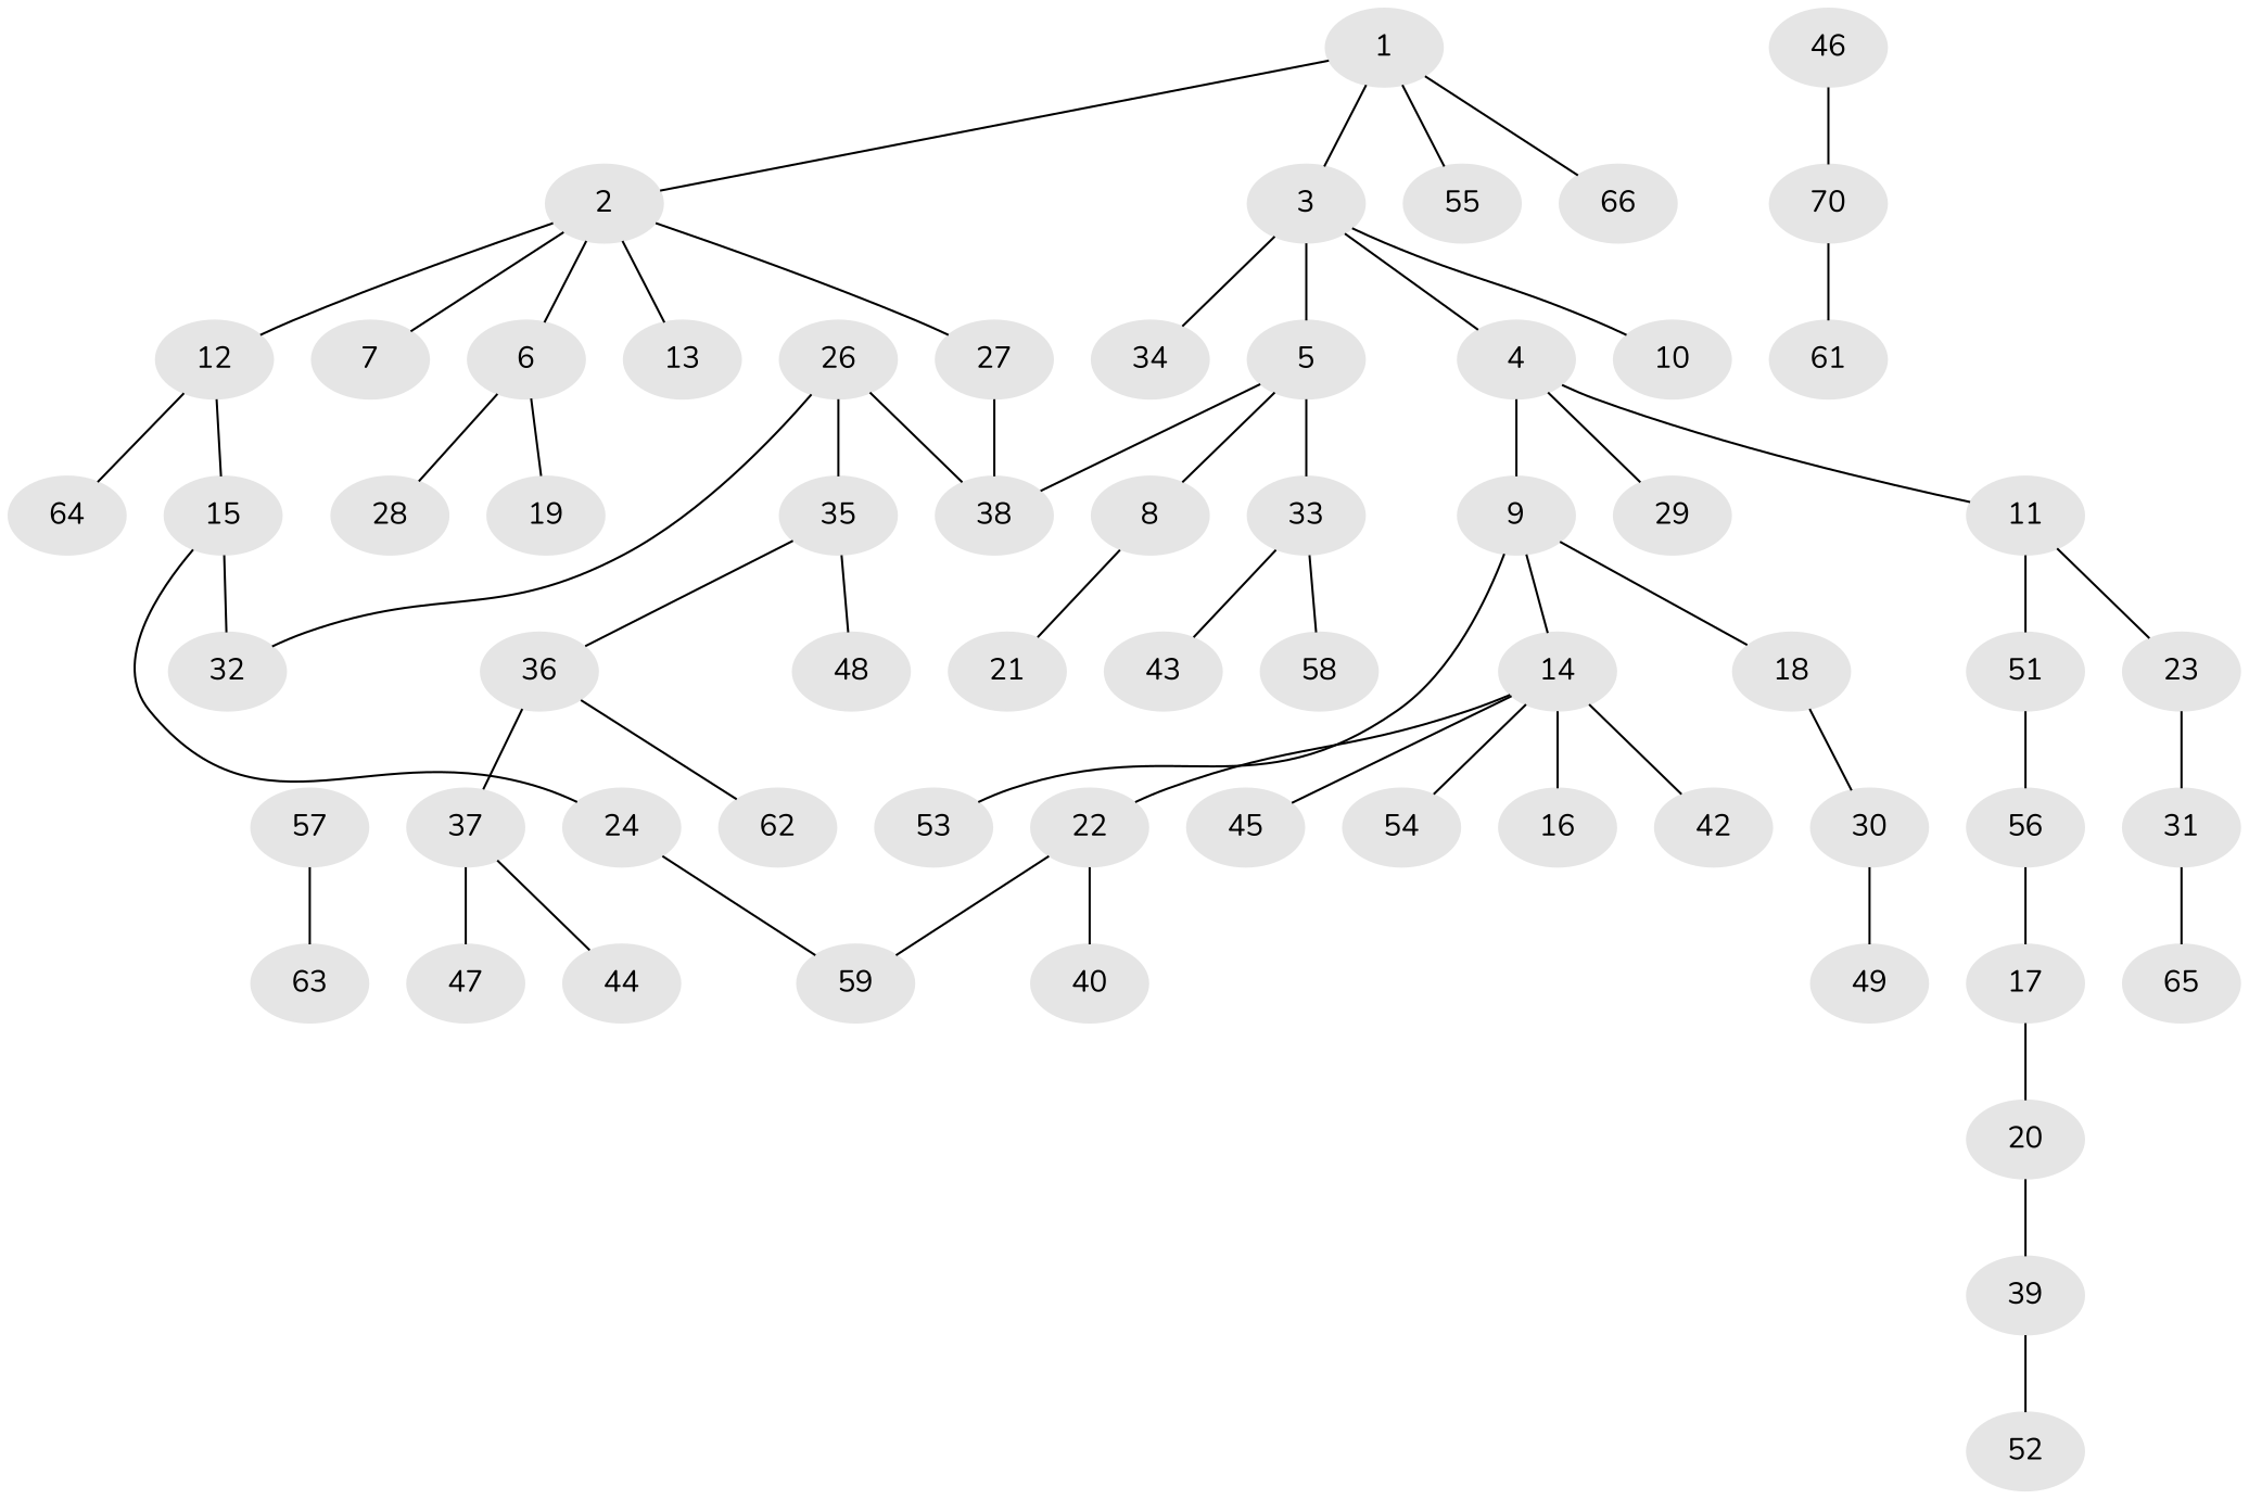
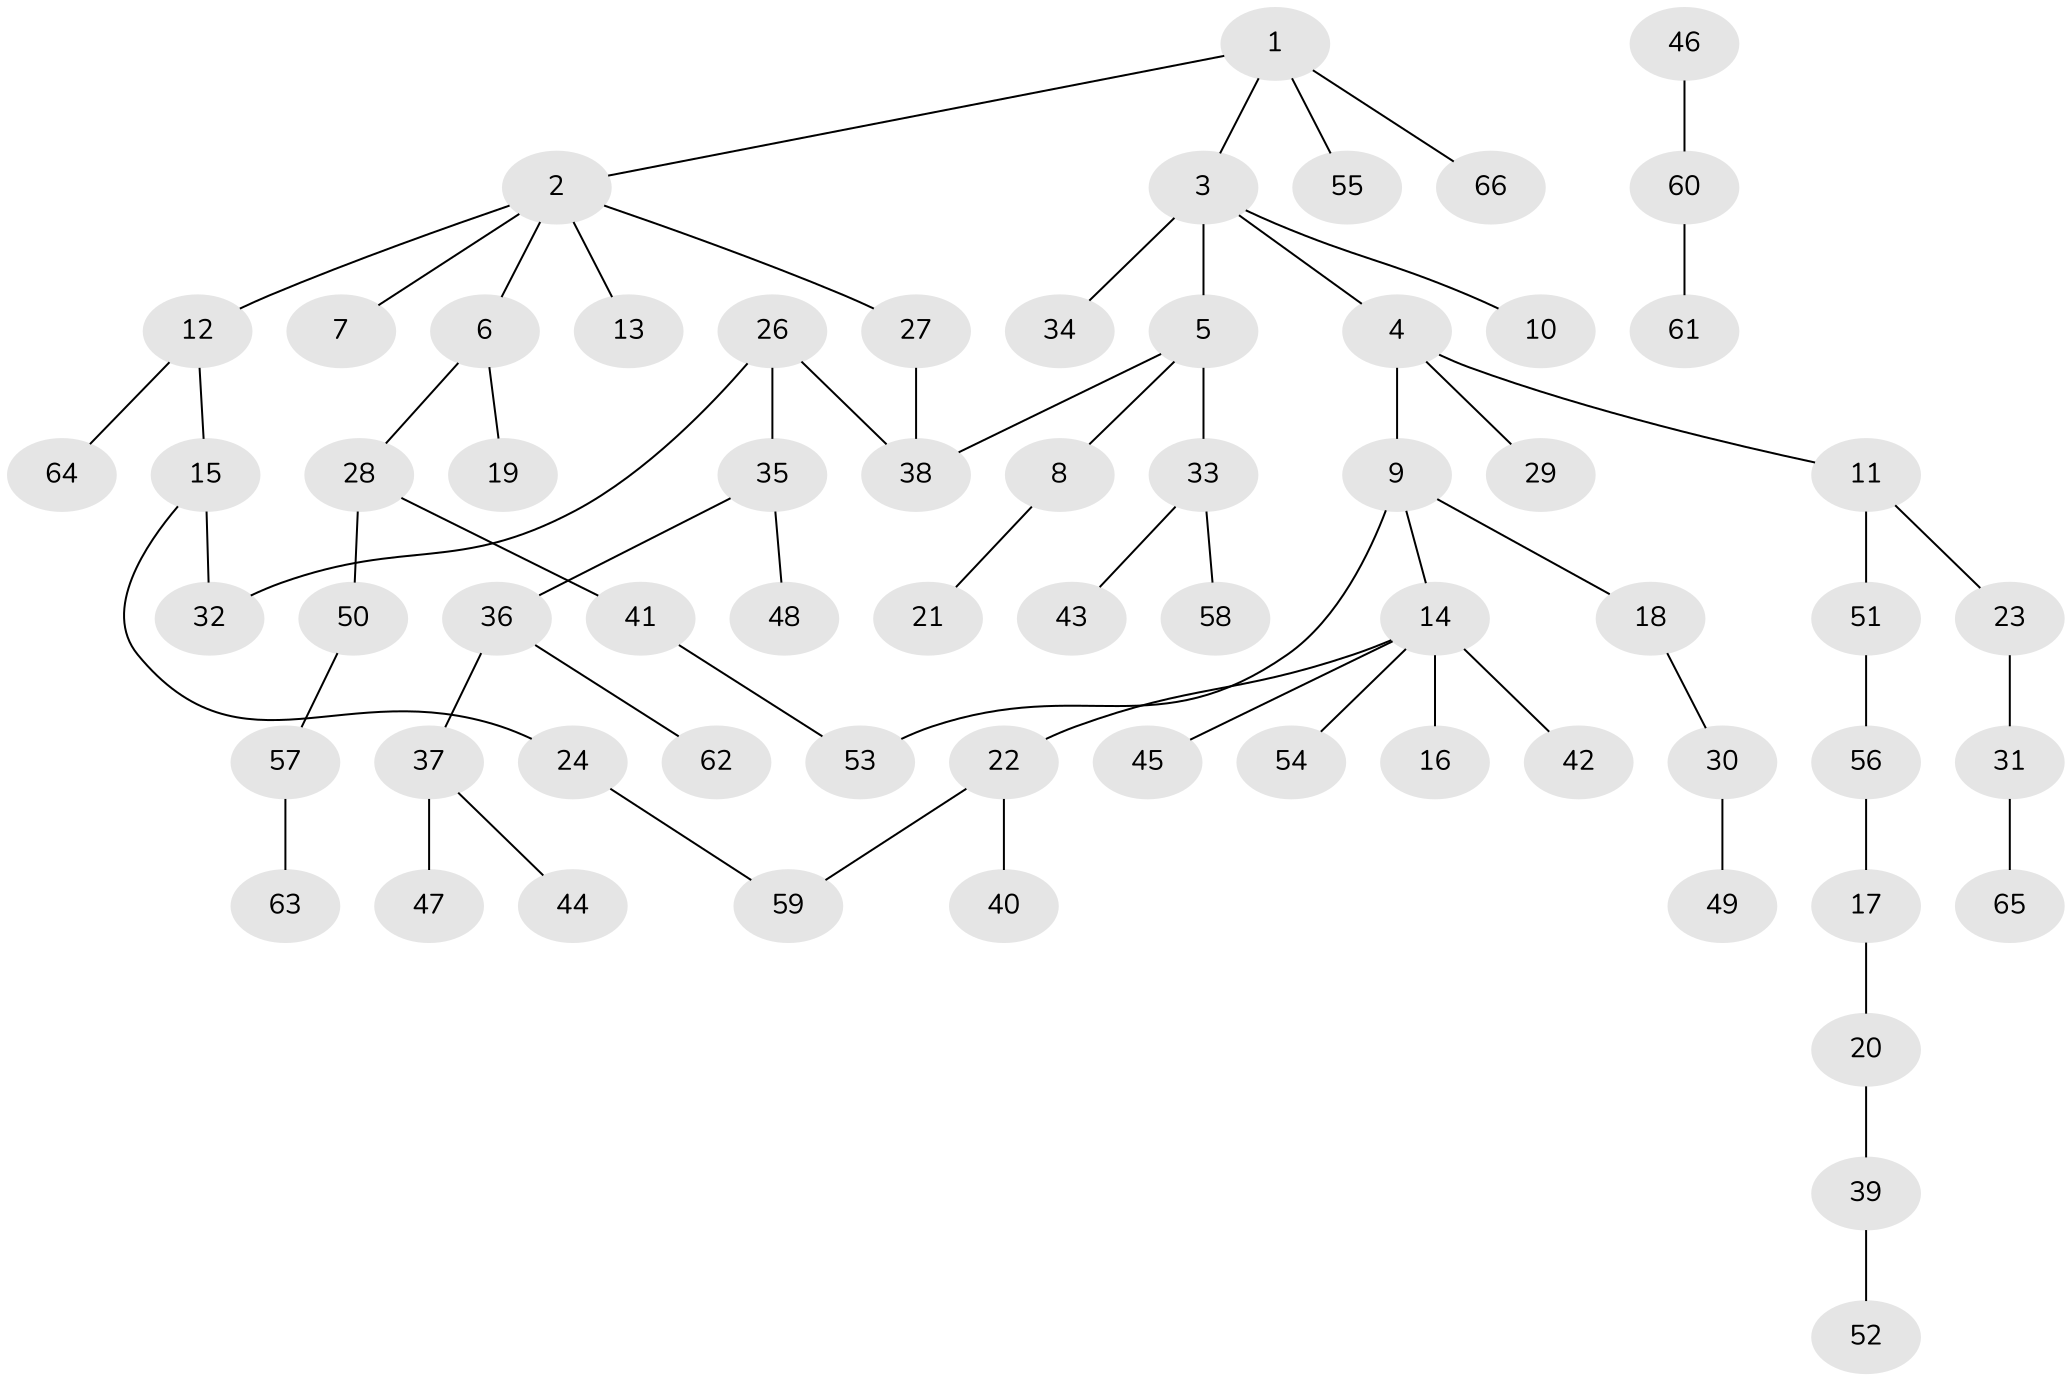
  graph {
    fontname=Nunito
    node [color=gray90 fontname=Nunito style=filled]
    edge [fontname=Nunito]
    1
    2
    3
    55
    66
    6
    7
    12
    13
    27
    4
    5
    10
    34
    19
    28
    15
    64
    9
    11
    29
    8
    33
    38
    26
    32
    35
    14
    18
    53
    23
    51
    21
    43
    58
+   41
+   50
    16
    22
    42
    45
    54
    30
    17
    20
    31
    56
    24
    40
    59
    39
    49
    46
-   60 [label=70]
+   60
    52
    65
    36
    48
    57
    37
    62
    44
    47
    61
    63
    1 -- 2
    1 -- 3
    1 -- 55
    1 -- 66
    2 -- 6
    2 -- 7
    2 -- 12
    2 -- 13
    2 -- 27
    3 -- 4
    3 -- 5
    3 -- 10
    3 -- 34
    6 -- 19
    6 -- 28
    12 -- 15
    12 -- 64
    27 -- 38
    4 -- 9
    4 -- 11
    4 -- 29
    5 -- 8
    5 -- 33
    5 -- 38
+   28 -- 41
+   28 -- 50
    15 -- 32
    15 -- 24
    9 -- 14
    9 -- 18
    9 -- 53
    11 -- 23
    11 -- 51
    8 -- 21
    33 -- 43
    33 -- 58
    26 -- 38
    26 -- 32
    26 -- 35
    35 -- 36
    35 -- 48
    14 -- 16
    14 -- 22
    14 -- 42
    14 -- 45
    14 -- 54
    18 -- 30
    23 -- 31
    51 -- 56
+   41 -- 53
+   50 -- 57
    22 -- 40
    22 -- 59
    30 -- 49
    17 -- 20
    20 -- 39
    31 -- 65
    56 -- 17
    24 -- 59
    39 -- 52
    46 -- 60
    60 -- 61
    36 -- 37
    36 -- 62
    57 -- 63
    37 -- 44
    37 -- 47
  }
